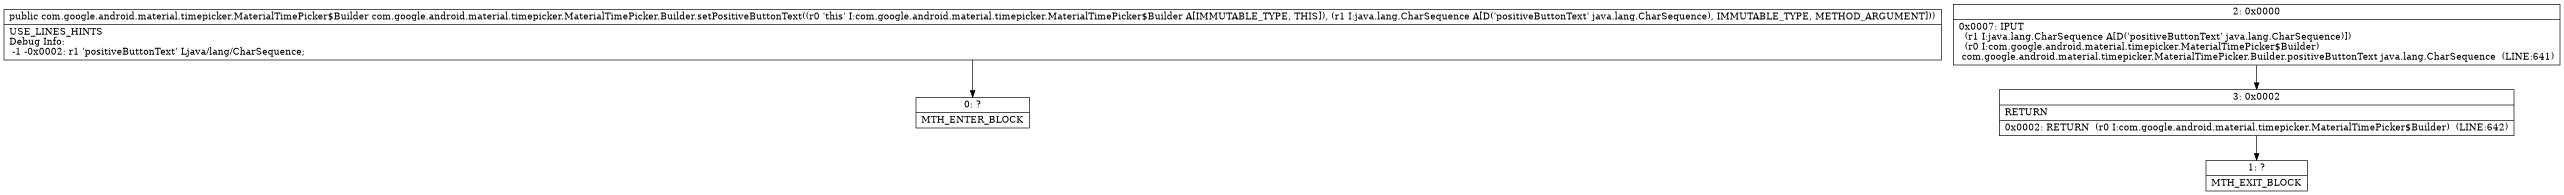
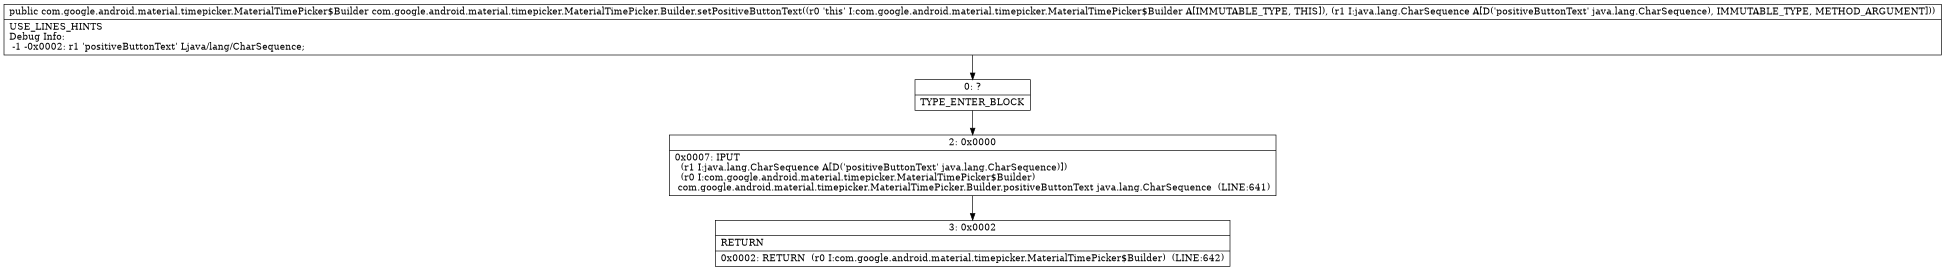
  digraph {
    node [shape=record]
-   n1 [label="{0\:\ ?|MTH_ENTER_BLOCK\l}"]
+   n1 [label="{0\:\ ?|TYPE_ENTER_BLOCK\l}"]
    n2 [label="{2\:\ 0x0000|0x0007: IPUT  \l  (r1 I:java.lang.CharSequence A[D('positiveButtonText' java.lang.CharSequence)])\l  (r0 I:com.google.android.material.timepicker.MaterialTimePicker$Builder)\l com.google.android.material.timepicker.MaterialTimePicker.Builder.positiveButtonText java.lang.CharSequence  (LINE:641)\l}"]
    n3 [label="{3\:\ 0x0002|RETURN\l|0x0002: RETURN  (r0 I:com.google.android.material.timepicker.MaterialTimePicker$Builder)  (LINE:642)\l}"]
-   n4 [label="{1\:\ ?|MTH_EXIT_BLOCK\l}"]
    n5 [label="{public com.google.android.material.timepicker.MaterialTimePicker$Builder com.google.android.material.timepicker.MaterialTimePicker.Builder.setPositiveButtonText((r0 'this' I:com.google.android.material.timepicker.MaterialTimePicker$Builder A[IMMUTABLE_TYPE, THIS]), (r1 I:java.lang.CharSequence A[D('positiveButtonText' java.lang.CharSequence), IMMUTABLE_TYPE, METHOD_ARGUMENT]))  | USE_LINES_HINTS\lDebug Info:\l  \-1 \-0x0002: r1 'positiveButtonText' Ljava\/lang\/CharSequence;\l}"]
+   n1 -> n2
    n2 -> n3
-   n3 -> n4
    n5 -> n1
  }
